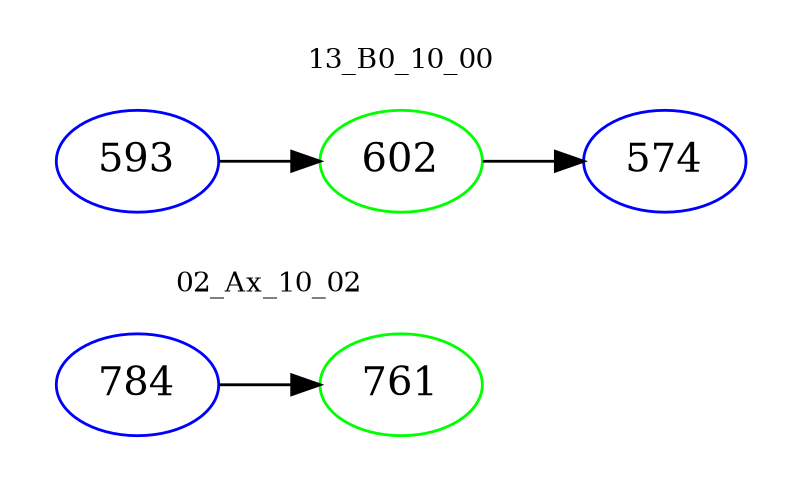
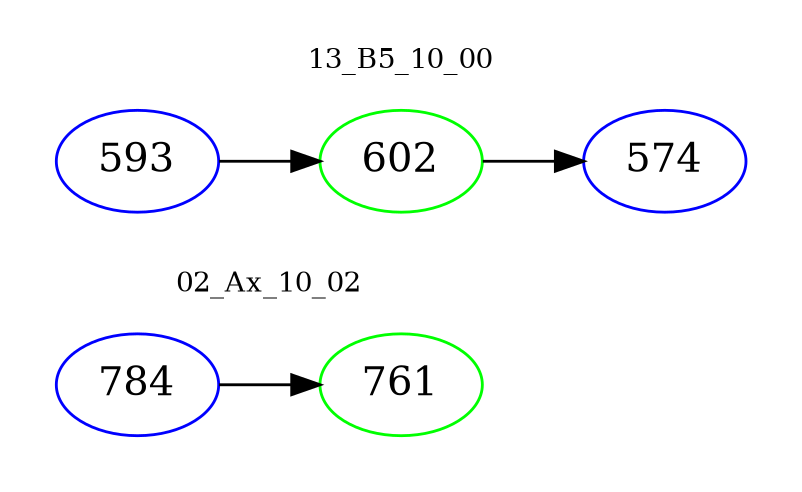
  digraph {
    rankdir=LR
    node [color=blue]
    edge [color=black]
    n1 [label=784]
    n2 [color=green label=761]
    n3 [label=593]
    n4 [label=574]
    n5 [color=green label=602]
    subgraph cluster_1 {
      color=white
      fontsize=10
      label="02_Ax_10_02"
      n1
      n2
    }
    subgraph cluster_2 {
      color=white
      fontsize=10
-     label="13_B0_10_00"
+     label="13_B5_10_00"
      n3
      n4
      n5
    }
    n1 -> n2
    n3 -> n5
    n5 -> n4
  }
